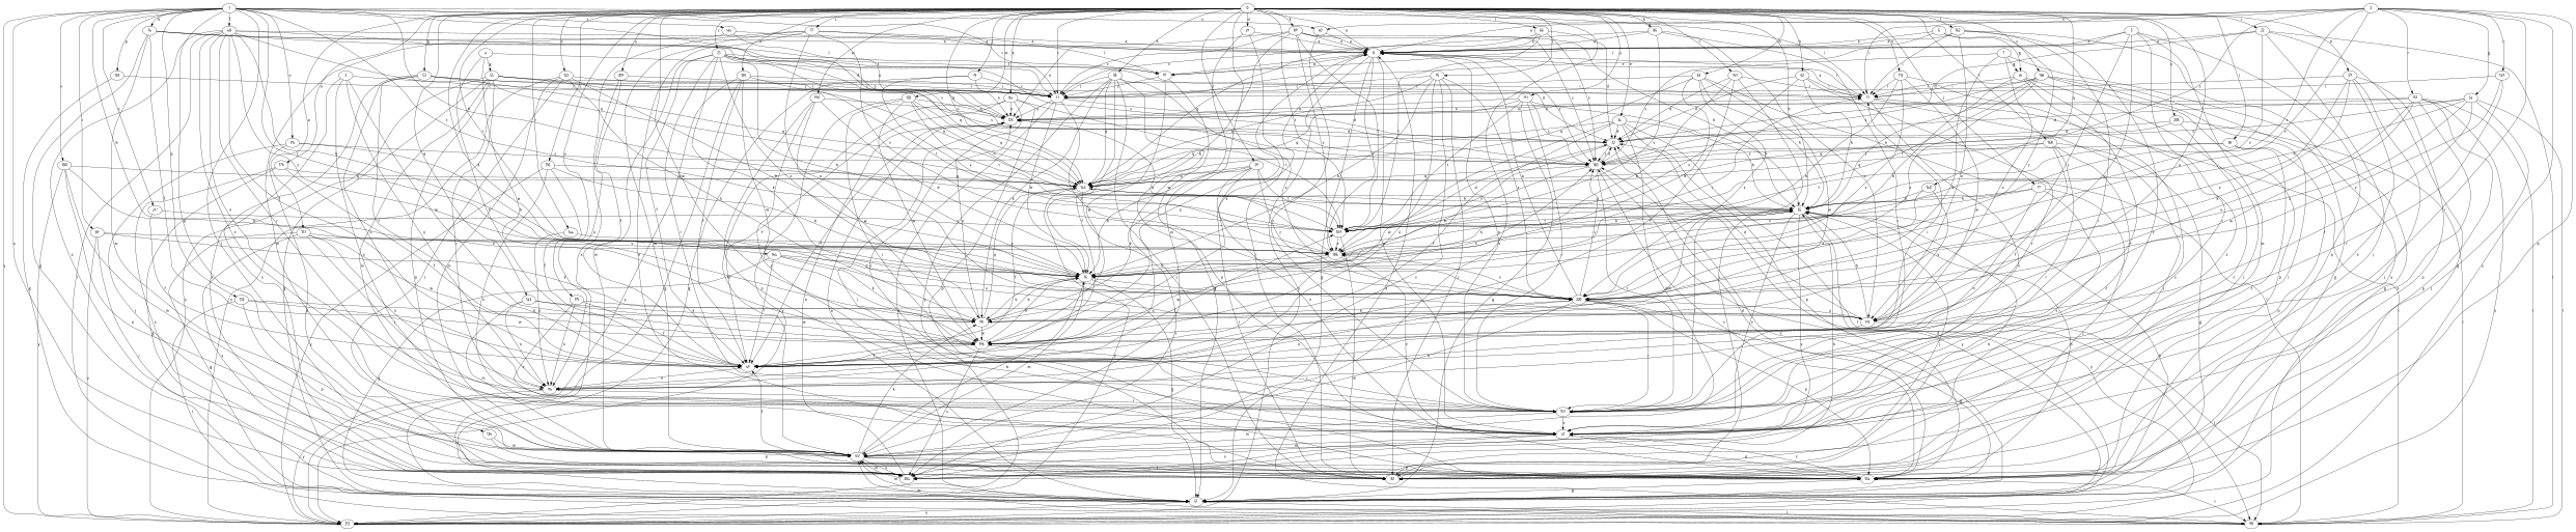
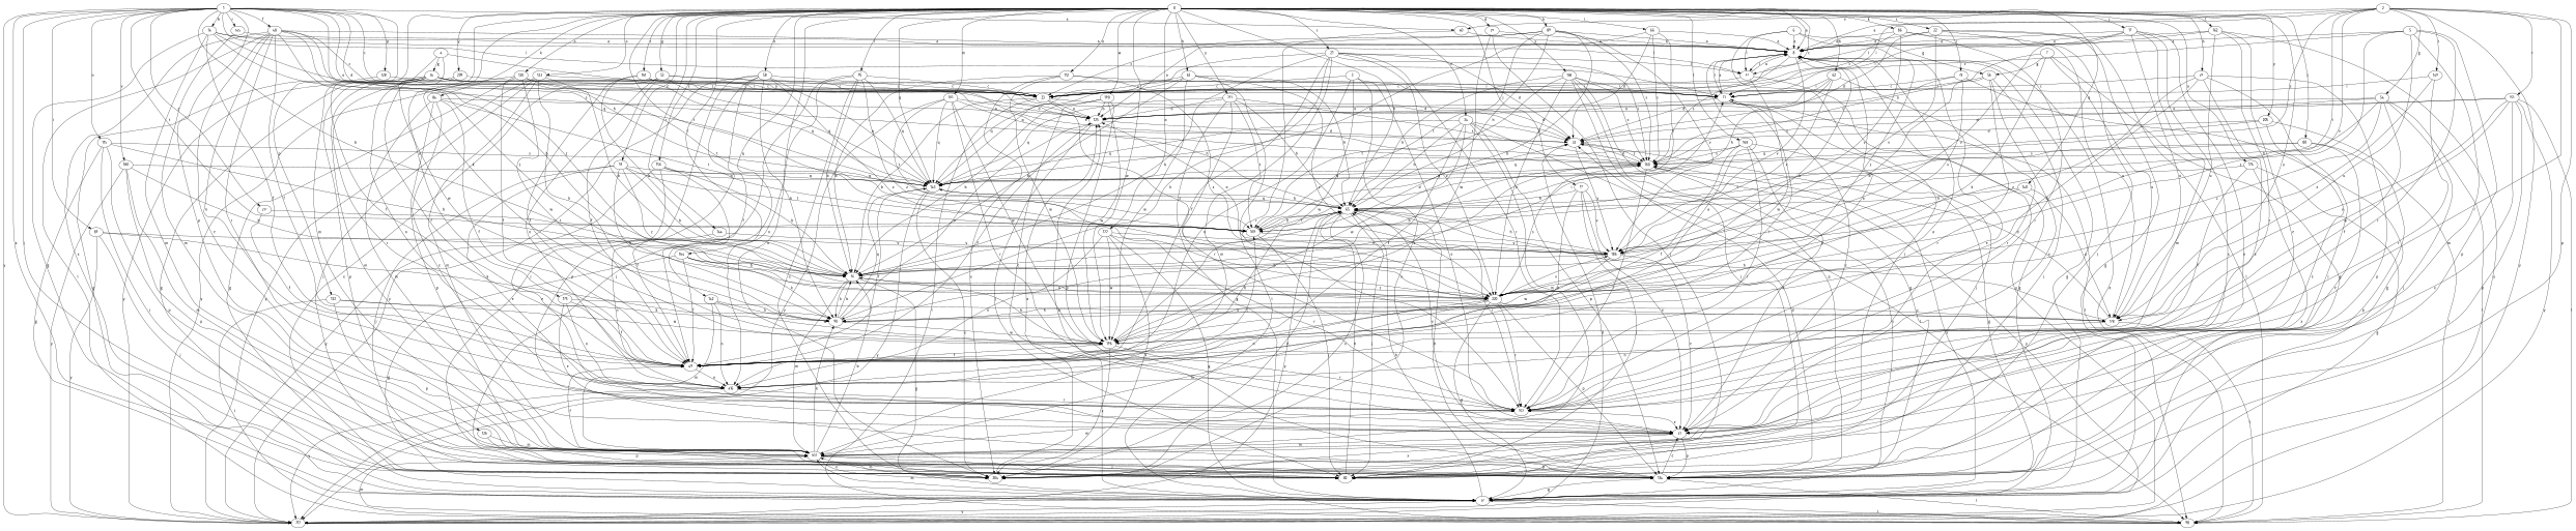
  strict digraph {
    fontname="Fira Sans"
    node [fontname="Fira Sans"]
    edge [fontname="Fira Sans"]
    0
    8
    17
    21
    22
    23
    29
    34
    39
    53
    58
    59
    62
    63
    65
    66
    77
    78
    80
    84
    86
    89
    90
    95
    103
    107
    112
    120
    122
    123
    140
    142
    143
    144
    156
    158
    161
    162
    164
    168
    169
    175
    176
    178
    190
    196
    204
    205
    209
    211
    73
    212
    160
    186
    41
    97
    57
    134
    16
    32
    220
    152
    49
    82
    98
    125
-   116
+   116 [label=416]
    1
    14
    40
    48
    69
    115
    126
    128
    132
    145
    180
    217
    2
    54
    149
    151
    55
    3
    4
    5
    6
    56
    7
    0 -> 8 [label=a]
    0 -> 17 [label=c]
    0 -> 21 [label=c]
    0 -> 22 [label=c]
    0 -> 23 [label=c]
    0 -> 29 [label=d]
    0 -> 34 [label=e]
    0 -> 39 [label=e]
    0 -> 53 [label=g]
    0 -> 58 [label=h]
    0 -> 59 [label=h]
    0 -> 62 [label=h]
    0 -> 63 [label=h]
    0 -> 65 [label=h]
    0 -> 66 [label=i]
    0 -> 77 [label=j]
    0 -> 78 [label=j]
    0 -> 80 [label=j]
    0 -> 84 [label=k]
    0 -> 86 [label=k]
    0 -> 89 [label=k]
    0 -> 90 [label=k]
    0 -> 95 [label=l]
    0 -> 103 [label=m]
    0 -> 107 [label=m]
    0 -> 112 [label=n]
    0 -> 120 [label=o]
    0 -> 122 [label=o]
    0 -> 123 [label=o]
    0 -> 140 [label=q]
    0 -> 142 [label=q]
    0 -> 143 [label=q]
    0 -> 144 [label=r]
    0 -> 156 [label=s]
    0 -> 158 [label=s]
    0 -> 161 [label=t]
    0 -> 162 [label=t]
    0 -> 164 [label=t]
    0 -> 168 [label=t]
    0 -> 169 [label=t]
    0 -> 175 [label=u]
    0 -> 176 [label=u]
    0 -> 178 [label=u]
    0 -> 190 [label=w]
    0 -> 196 [label=w]
    0 -> 204 [label=x]
    0 -> 205 [label=y]
    0 -> 209 [label=y]
    0 -> 211 [label=y]
    8 -> 73 [label=i]
    8 -> 212 [label=y]
    8 -> 160 [label=s]
    8 -> 186 [label=v]
    8 -> 41 [label=e]
    8 -> 97 [label=l]
    8 -> 57 [label=g]
    17 -> 8 [label=a]
    17 -> 107 [label=m]
    17 -> 178 [label=u]
    17 -> 204 [label=x]
    17 -> 186 [label=v]
    17 -> 97 [label=l]
    17 -> 134 [label=n]
    21 -> 90 [label=k]
    21 -> 107 [label=m]
    21 -> 143 [label=q]
    21 -> 160 [label=s]
    21 -> 97 [label=l]
    21 -> 16 [label=b]
    21 -> 32 [label=d]
    21 -> 220 [label=z]
    21 -> 152 [label=r]
    21 -> 49 [label=f]
    22 -> 8 [label=a]
    22 -> 186 [label=v]
    22 -> 57 [label=g]
    22 -> 32 [label=d]
    22 -> 82 [label=j]
    22 -> 98 [label=l]
    23 -> 16 [label=b]
    23 -> 32 [label=d]
    23 -> 220 [label=z]
    23 -> 98 [label=l]
    23 -> 125 [label=o]
    29 -> 8 [label=a]
    29 -> 196 [label=w]
    29 -> 82 [label=j]
    34 -> 65 [label=h]
    34 -> 107 [label=m]
    34 -> 143 [label=q]
    34 -> 196 [label=w]
    34 -> 134 [label=p]
    34 -> 32 [label=d]
    34 -> 49 [label=f]
    34 -> 98 [label=l]
    39 -> 90 [label=k]
    39 -> 143 [label=q]
    39 -> 169 [label=t]
    39 -> 41 [label=e]
    39 -> 16 [label=b]
    39 -> 220 [label=z]
    39 -> 82 [label=j]
    53 -> 23 [label=c]
    53 -> 143 [label=q]
    53 -> 204 [label=x]
    53 -> 73 [label=i]
    53 -> 49 [label=f]
    53 -> 116 [label=n]
    58 -> 23 [label=c]
    58 -> 90 [label=k]
    58 -> 143 [label=q]
    58 -> 212 [label=y]
    58 -> 134 [label=p]
    58 -> 220 [label=z]
    58 -> 49 [label=f]
    58 -> 82 [label=j]
    59 -> 23 [label=c]
    59 -> 90 [label=k]
    59 -> 41 [label=e]
    59 -> 134 [label=p]
    59 -> 220 [label=z]
    59 -> 82 [label=j]
    62 -> 65 [label=h]
    62 -> 73 [label=i]
    62 -> 186 [label=v]
    62 -> 32 [label=d]
    62 -> 152 [label=r]
    63 -> 23 [label=c]
    63 -> 65 [label=h]
    63 -> 143 [label=q]
    63 -> 196 [label=w]
    63 -> 16 [label=b]
    63 -> 220 [label=z]
    63 -> 98 [label=l]
    65 -> 143 [label=q]
    65 -> 169 [label=t]
    65 -> 204 [label=x]
    65 -> 212 [label=y]
    65 -> 41 [label=e]
    65 -> 152 [label=r]
    65 -> 82 [label=j]
    66 -> 8 [label=a]
    66 -> 143 [label=q]
    66 -> 169 [label=t]
    66 -> 160 [label=s]
    66 -> 32 [label=d]
    77 -> 65 [label=h]
    77 -> 186 [label=v]
    77 -> 41 [label=e]
    77 -> 82 [label=j]
    77 -> 116 [label=n]
    78 -> 23 [label=c]
    78 -> 186 [label=v]
    78 -> 57 [label=g]
    78 -> 125 [label=o]
    80 -> 169 [label=t]
    80 -> 160 [label=s]
    80 -> 41 [label=e]
    80 -> 134 [label=p]
    84 -> 107 [label=m]
    84 -> 169 [label=t]
    84 -> 41 [label=e]
    84 -> 134 [label=p]
    84 -> 49 [label=f]
    84 -> 125 [label=o]
    86 -> 8 [label=a]
    86 -> 23 [label=c]
    86 -> 178 [label=u]
    86 -> 186 [label=v]
    86 -> 152 [label=r]
    89 -> 8 [label=a]
    89 -> 23 [label=c]
    89 -> 65 [label=h]
    89 -> 169 [label=t]
    89 -> 160 [label=s]
    89 -> 186 [label=v]
    89 -> 16 [label=b]
    89 -> 125 [label=o]
    90 -> 143 [label=q]
    90 -> 196 [label=w]
    90 -> 160 [label=s]
    90 -> 16 [label=b]
    90 -> 125 [label=o]
    95 -> 23 [label=c]
    95 -> 143 [label=q]
    95 -> 204 [label=x]
    95 -> 16 [label=b]
    95 -> 220 [label=z]
    95 -> 82 [label=j]
    95 -> 116 [label=n]
    103 -> 65 [label=h]
    103 -> 143 [label=q]
    103 -> 169 [label=t]
    103 -> 196 [label=w]
    103 -> 212 [label=y]
    103 -> 152 [label=r]
    103 -> 125 [label=o]
    107 -> 90 [label=k]
    107 -> 204 [label=x]
    107 -> 134 [label=p]
    107 -> 16 [label=b]
    107 -> 49 [label=f]
    107 -> 82 [label=j]
    112 -> 196 [label=w]
    112 -> 204 [label=x]
    112 -> 73 [label=i]
    112 -> 16 [label=b]
    112 -> 220 [label=z]
    120 -> 23 [label=c]
    120 -> 169 [label=t]
    120 -> 196 [label=w]
    120 -> 212 [label=y]
    120 -> 57 [label=g]
    120 -> 49 [label=f]
    122 -> 196 [label=w]
    122 -> 204 [label=x]
    122 -> 186 [label=v]
    122 -> 57 [label=g]
    122 -> 152 [label=r]
    122 -> 116 [label=n]
    123 -> 23 [label=c]
    123 -> 90 [label=k]
    123 -> 107 [label=m]
    123 -> 212 [label=y]
    123 -> 16 [label=b]
    123 -> 82 [label=j]
    140 -> 65 [label=h]
    140 -> 178 [label=u]
    140 -> 220 [label=z]
    142 -> 90 [label=k]
    142 -> 107 [label=m]
    142 -> 196 [label=w]
    142 -> 116 [label=n]
    143 -> 65 [label=h]
    143 -> 204 [label=x]
    143 -> 212 [label=y]
    143 -> 49 [label=f]
    144 -> 186 [label=v]
    144 -> 116 [label=n]
    156 -> 143 [label=q]
    156 -> 212 [label=y]
    156 -> 41 [label=e]
    156 -> 16 [label=b]
    156 -> 49 [label=f]
    158 -> 65 [label=h]
    158 -> 169 [label=t]
    158 -> 73 [label=i]
    158 -> 160 [label=s]
    158 -> 57 [label=g]
    158 -> 134 [label=p]
    158 -> 220 [label=z]
    158 -> 82 [label=j]
    161 -> 73 [label=i]
    161 -> 16 [label=b]
    161 -> 32 [label=d]
    161 -> 49 [label=f]
-   161 -> 82 [label=j]
+   6 -> 82 [label=j]
    162 -> 8 [label=a]
    162 -> 178 [label=u]
    162 -> 73 [label=i]
    162 -> 212 [label=y]
    162 -> 41 [label=e]
    162 -> 152 [label=r]
    164 -> 90 [label=k]
    164 -> 178 [label=u]
    164 -> 57 [label=g]
    164 -> 16 [label=b]
    164 -> 49 [label=f]
    168 -> 143 [label=q]
    168 -> 160 [label=s]
    168 -> 41 [label=e]
    168 -> 57 [label=g]
    168 -> 152 [label=r]
    168 -> 49 [label=f]
    169 -> 65 [label=h]
    169 -> 186 [label=v]
    169 -> 32 [label=d]
    169 -> 82 [label=j]
    175 -> 178 [label=u]
    175 -> 41 [label=e]
    175 -> 49 [label=f]
    175 -> 116 [label=n]
    176 -> 143 [label=q]
    176 -> 204 [label=x]
    176 -> 57 [label=g]
    176 -> 49 [label=f]
    178 -> 65 [label=h]
    178 -> 32 [label=d]
    178 -> 98 [label=l]
    178 -> 116 [label=n]
    190 -> 196 [label=w]
    190 -> 41 [label=e]
    190 -> 134 [label=p]
    190 -> 16 [label=b]
    190 -> 125 [label=o]
    196 -> 8 [label=a]
    196 -> 204 [label=x]
    196 -> 16 [label=b]
    196 -> 152 [label=r]
    196 -> 49 [label=f]
    204 -> 65 [label=h]
    204 -> 107 [label=m]
    204 -> 125 [label=o]
    205 -> 143 [label=q]
    205 -> 41 [label=e]
    205 -> 32 [label=d]
    205 -> 98 [label=l]
    209 -> 73 [label=i]
    209 -> 49 [label=f]
    209 -> 116 [label=n]
    211 -> 65 [label=h]
    211 -> 143 [label=q]
    211 -> 169 [label=t]
    211 -> 160 [label=s]
    211 -> 57 [label=g]
    211 -> 152 [label=r]
    211 -> 125 [label=o]
    73 -> 8 [label=a]
    73 -> 41 [label=e]
    73 -> 82 [label=j]
    73 -> 98 [label=l]
    73 -> 125 [label=o]
    212 -> 32 [label=d]
    160 -> 143 [label=q]
    160 -> 212 [label=y]
    160 -> 16 [label=b]
    160 -> 32 [label=d]
    160 -> 152 [label=r]
    186 -> 65 [label=h]
    186 -> 196 [label=w]
    186 -> 41 [label=e]
    186 -> 16 [label=b]
    186 -> 125 [label=o]
    41 -> 107 [label=m]
    41 -> 204 [label=x]
    41 -> 134 [label=p]
    97 -> 8 [label=a]
    97 -> 23 [label=c]
    97 -> 196 [label=w]
    97 -> 57 [label=g]
    57 -> 65 [label=h]
    57 -> 107 [label=m]
    57 -> 212 [label=y]
    57 -> 160 [label=s]
    57 -> 98 [label=l]
    57 -> 125 [label=o]
    134 -> 65 [label=h]
    134 -> 160 [label=s]
    134 -> 41 [label=e]
    134 -> 57 [label=g]
    134 -> 32 [label=d]
    134 -> 98 [label=l]
    16 -> 90 [label=k]
    16 -> 107 [label=m]
    16 -> 73 [label=i]
    16 -> 57 [label=g]
    16 -> 220 [label=z]
    32 -> 160 [label=s]
    32 -> 186 [label=v]
    220 -> 8 [label=a]
    220 -> 90 [label=k]
    220 -> 107 [label=m]
    220 -> 178 [label=u]
    220 -> 160 [label=s]
    220 -> 186 [label=v]
    220 -> 57 [label=g]
    220 -> 134 [label=p]
    220 -> 152 [label=r]
    220 -> 116 [label=n]
    152 -> 8 [label=a]
    152 -> 107 [label=m]
    152 -> 41 [label=e]
    49 -> 8 [label=a]
    49 -> 65 [label=h]
    49 -> 73 [label=i]
    49 -> 116 [label=n]
    82 -> 65 [label=h]
    98 -> 8 [label=a]
    98 -> 107 [label=m]
    125 -> 32 [label=d]
    125 -> 49 [label=f]
    125 -> 82 [label=j]
    116 -> 169 [label=t]
    116 -> 212 [label=y]
    116 -> 152 [label=r]
    1 -> 23 [label=c]
    1 -> 65 [label=h]
    1 -> 169 [label=t]
    1 -> 204 [label=x]
    1 -> 73 [label=i]
    1 -> 212 [label=y]
    1 -> 16 [label=b]
    1 -> 32 [label=d]
    1 -> 220 [label=z]
    1 -> 82 [label=j]
    1 -> 14 [label=b]
    1 -> 40 [label=e]
    1 -> 48 [label=f]
    1 -> 69 [label=i]
    1 -> 115 [label=n]
    1 -> 126 [label=p]
    1 -> 128 [label=p]
    1 -> 132 [label=p]
    1 -> 145 [label=r]
    1 -> 180 [label=v]
    1 -> 217 [label=z]
    14 -> 8 [label=a]
    14 -> 107 [label=m]
    14 -> 160 [label=s]
    14 -> 97 [label=l]
    14 -> 57 [label=g]
    14 -> 49 [label=f]
-   145 -> 125 [label=o]
+   14 -> 125 [label=o]
    40 -> 8 [label=a]
    40 -> 152 [label=r]
    48 -> 8 [label=a]
    48 -> 23 [label=c]
    48 -> 143 [label=q]
    48 -> 204 [label=x]
    48 -> 41 [label=e]
    48 -> 16 [label=b]
    48 -> 220 [label=z]
    48 -> 152 [label=r]
    48 -> 49 [label=f]
    48 -> 98 [label=l]
    48 -> 116 [label=n]
    69 -> 90 [label=k]
    69 -> 212 [label=y]
    69 -> 186 [label=v]
    69 -> 82 [label=j]
    115 -> 160 [label=s]
+   115 -> 57 [label=g]
    115 -> 134 [label=p]
    115 -> 16 [label=b]
    115 -> 82 [label=j]
    126 -> 107 [label=m]
    126 -> 134 [label=p]
    128 -> 23 [label=c]
    128 -> 57 [label=g]
    132 -> 90 [label=k]
    132 -> 196 [label=w]
    132 -> 134 [label=p]
    132 -> 98 [label=l]
    145 -> 8 [label=a]
    145 -> 107 [label=m]
    180 -> 107 [label=m]
    180 -> 143 [label=q]
    180 -> 212 [label=y]
    180 -> 134 [label=p]
    180 -> 16 [label=b]
    217 -> 169 [label=t]
    217 -> 49 [label=f]
    2 -> 8 [label=a]
    2 -> 169 [label=t]
    2 -> 73 [label=i]
    2 -> 212 [label=y]
    2 -> 160 [label=s]
    2 -> 186 [label=v]
    2 -> 134 [label=p]
    2 -> 152 [label=r]
    2 -> 40 [label=e]
    2 -> 54 [label=g]
    2 -> 149 [label=r]
    2 -> 151 [label=r]
    54 -> 65 [label=h]
    54 -> 160 [label=s]
    54 -> 220 [label=z]
    54 -> 49 [label=f]
    54 -> 82 [label=j]
    54 -> 98 [label=l]
    54 -> 125 [label=o]
    149 -> 73 [label=i]
    149 -> 220 [label=z]
    149 -> 152 [label=r]
    151 -> 178 [label=u]
    151 -> 196 [label=w]
    151 -> 204 [label=x]
    151 -> 212 [label=y]
    151 -> 134 [label=p]
    151 -> 32 [label=d]
    151 -> 98 [label=l]
    151 -> 125 [label=o]
    55 -> 23 [label=c]
    55 -> 107 [label=m]
    55 -> 143 [label=q]
    55 -> 212 [label=y]
    55 -> 160 [label=s]
    55 -> 57 [label=g]
    55 -> 134 [label=p]
    55 -> 152 [label=r]
    3 -> 23 [label=c]
    3 -> 196 [label=w]
    3 -> 204 [label=x]
    3 -> 41 [label=e]
    3 -> 116 [label=n]
    4 -> 196 [label=w]
    4 -> 49 [label=f]
    4 -> 125 [label=o]
    4 -> 55 [label=g]
    5 -> 8 [label=a]
    5 -> 23 [label=c]
    5 -> 107 [label=m]
    5 -> 178 [label=u]
    5 -> 134 [label=p]
    5 -> 220 [label=z]
    5 -> 152 [label=r]
    6 -> 8 [label=a]
    6 -> 97 [label=l]
    6 -> 220 [label=z]
    6 -> 56 [label=g]
    56 -> 73 [label=i]
    56 -> 41 [label=e]
    56 -> 16 [label=b]
    56 -> 152 [label=r]
    56 -> 82 [label=j]
    7 -> 90 [label=k]
    7 -> 178 [label=u]
    7 -> 160 [label=s]
    7 -> 57 [label=g]
    7 -> 56 [label=g]
  }
